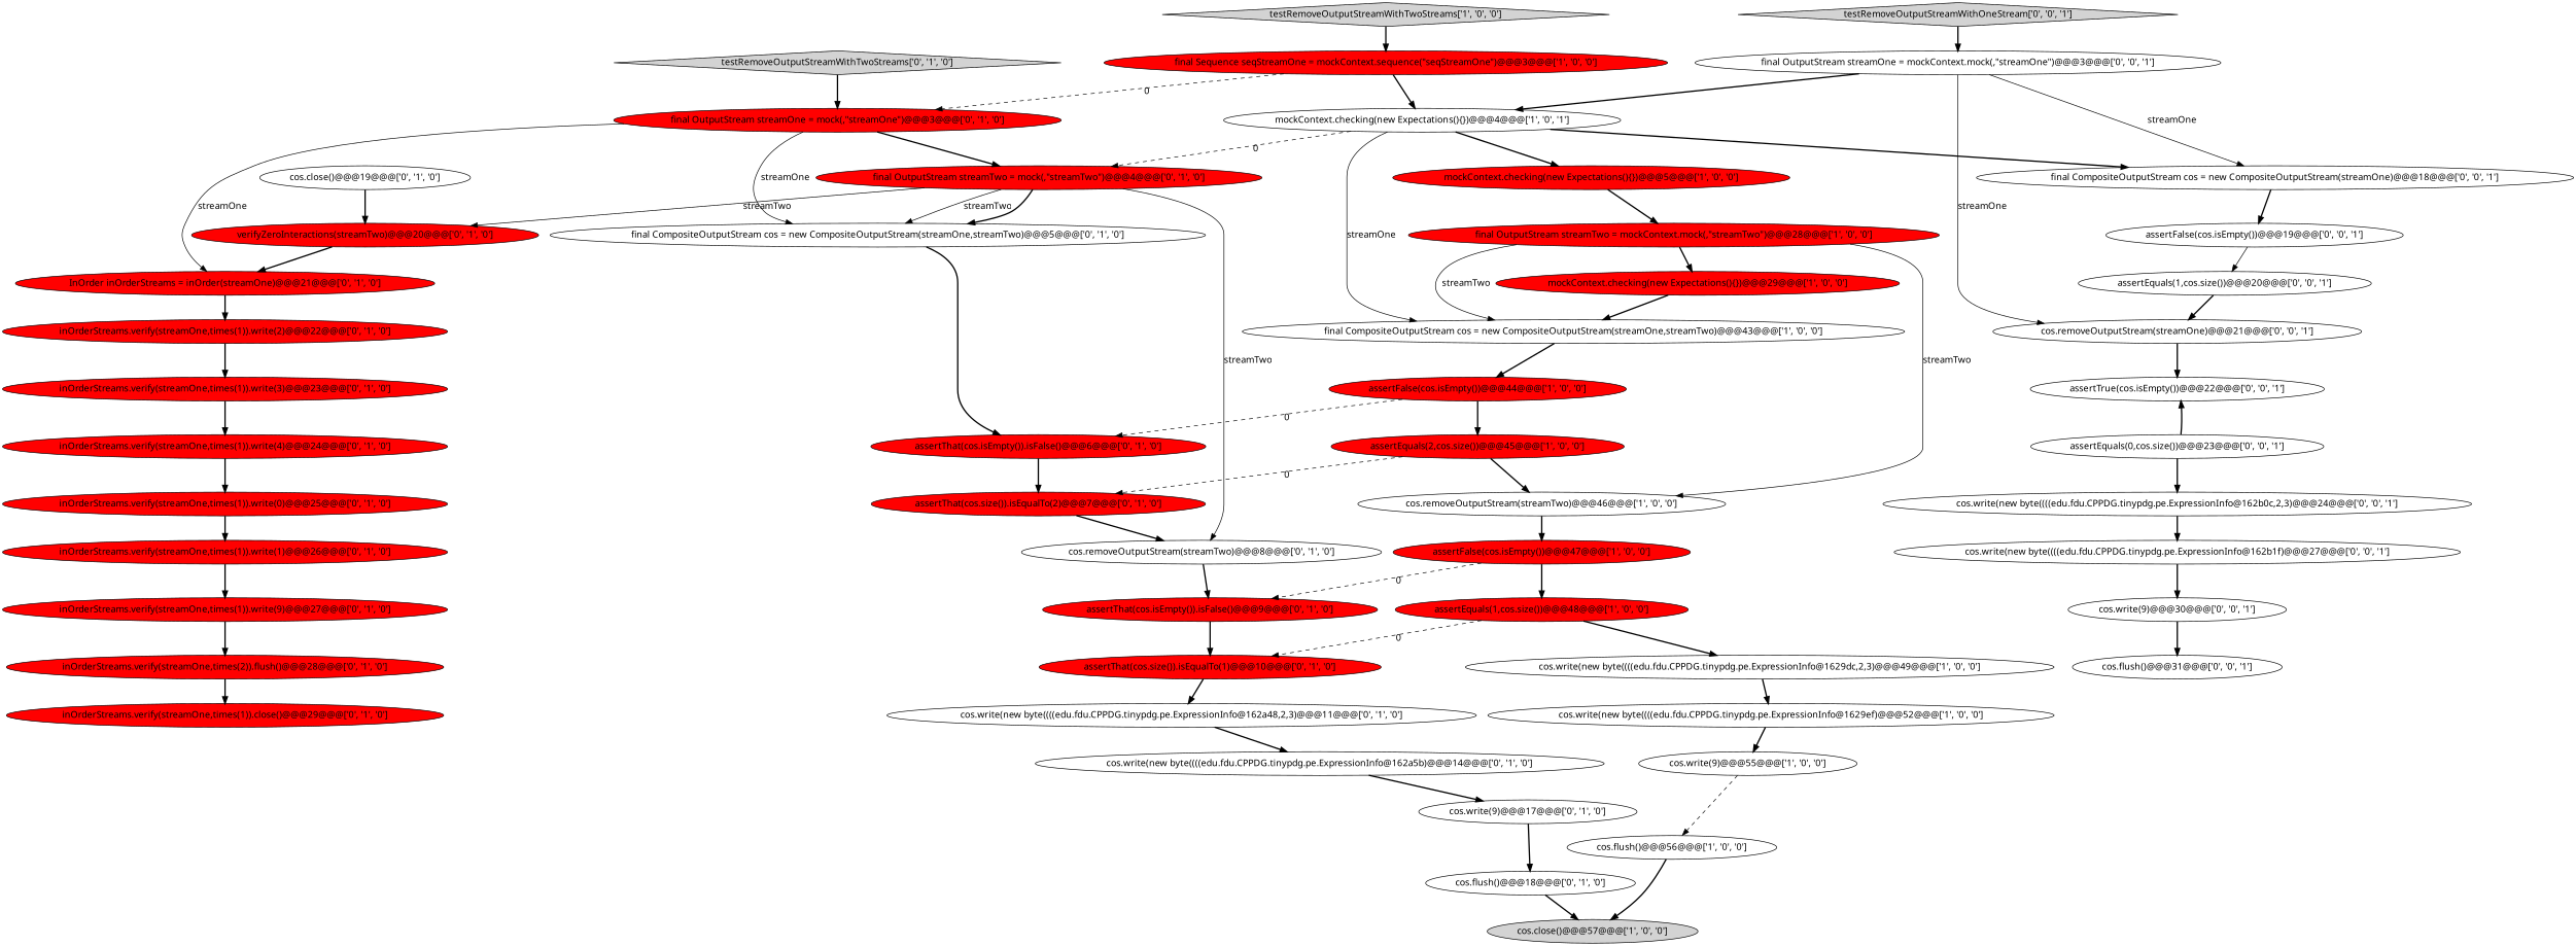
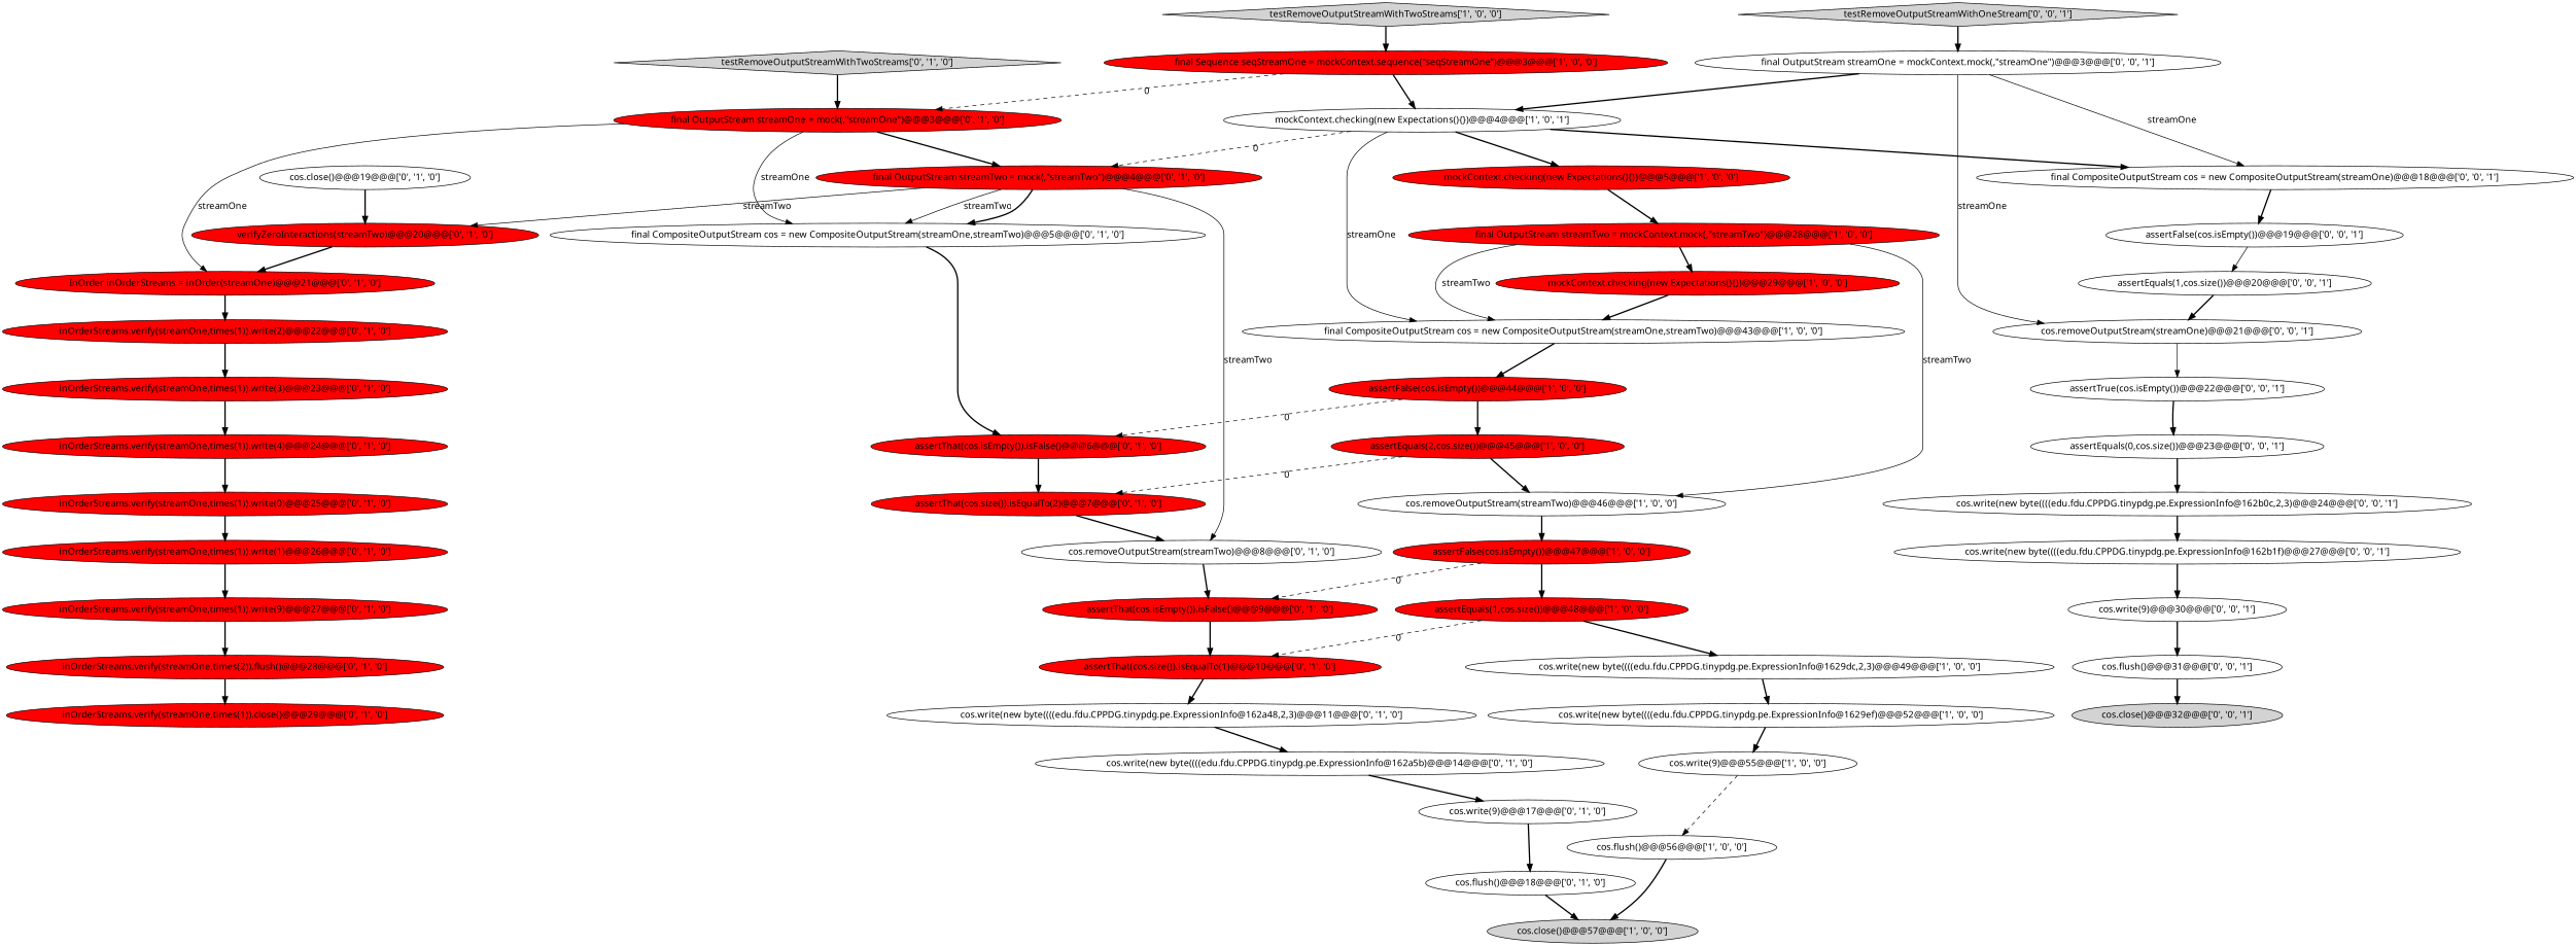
  digraph {
    fontname="Noto Sans"
    node [fillcolor=white fontname="Noto Sans" shape=ellipse style=filled]
    edge [fontname="Noto Sans" style=bold]
    n1 [label="cos.write(new byte((((edu.fdu.CPPDG.tinypdg.pe.ExpressionInfo@1629ef)@@@52@@@['1', '0', '0']"]
    n2 [label="cos.write(9)@@@55@@@['1', '0', '0']"]
    n3 [label="cos.flush()@@@56@@@['1', '0', '0']"]
    n4 [fillcolor=lightgray label="testRemoveOutputStreamWithTwoStreams['1', '0', '0']" shape=diamond]
    n5 [fillcolor=red label="final Sequence seqStreamOne = mockContext.sequence(\"seqStreamOne\")@@@3@@@['1', '0', '0']"]
    n6 [label="mockContext.checking(new Expectations(){})@@@4@@@['1', '0', '1']"]
    n7 [fillcolor=red label="final OutputStream streamOne = mock(,\"streamOne\")@@@3@@@['0', '1', '0']"]
    n8 [fillcolor=red label="inOrderStreams.verify(streamOne,times(1)).write(3)@@@23@@@['0', '1', '0']"]
    n9 [fillcolor=red label="inOrderStreams.verify(streamOne,times(1)).write(4)@@@24@@@['0', '1', '0']"]
    n10 [fillcolor=red label="inOrderStreams.verify(streamOne,times(1)).write(0)@@@25@@@['0', '1', '0']"]
    n11 [label="cos.write(9)@@@30@@@['0', '0', '1']"]
    n12 [label="cos.flush()@@@31@@@['0', '0', '1']"]
+   n13 [fillcolor=lightgray label="cos.close()@@@32@@@['0', '0', '1']"]
    n14 [fillcolor=red label="assertThat(cos.isEmpty()).isFalse()@@@9@@@['0', '1', '0']"]
    n15 [fillcolor=red label="assertThat(cos.size()).isEqualTo(1)@@@10@@@['0', '1', '0']"]
    n16 [label="cos.write(new byte((((edu.fdu.CPPDG.tinypdg.pe.ExpressionInfo@162a48,2,3)@@@11@@@['0', '1', '0']"]
    n17 [label="cos.write(new byte((((edu.fdu.CPPDG.tinypdg.pe.ExpressionInfo@162a5b)@@@14@@@['0', '1', '0']"]
    n18 [label="cos.write(9)@@@17@@@['0', '1', '0']"]
    n19 [fillcolor=red label="final OutputStream streamTwo = mock(,\"streamTwo\")@@@4@@@['0', '1', '0']"]
    n20 [label="final CompositeOutputStream cos = new CompositeOutputStream(streamOne,streamTwo)@@@43@@@['1', '0', '0']"]
    n21 [fillcolor=red label="mockContext.checking(new Expectations(){})@@@5@@@['1', '0', '0']"]
    n22 [label="final CompositeOutputStream cos = new CompositeOutputStream(streamOne)@@@18@@@['0', '0', '1']"]
    n23 [label="final CompositeOutputStream cos = new CompositeOutputStream(streamOne,streamTwo)@@@5@@@['0', '1', '0']"]
    n24 [fillcolor=red label="verifyZeroInteractions(streamTwo)@@@20@@@['0', '1', '0']"]
    n25 [label="cos.removeOutputStream(streamTwo)@@@8@@@['0', '1', '0']"]
    n26 [fillcolor=red label="assertFalse(cos.isEmpty())@@@44@@@['1', '0', '0']"]
    n27 [fillcolor=red label="final OutputStream streamTwo = mockContext.mock(,\"streamTwo\")@@@28@@@['1', '0', '0']"]
    n28 [label="assertFalse(cos.isEmpty())@@@19@@@['0', '0', '1']"]
    n29 [label="assertEquals(0,cos.size())@@@23@@@['0', '0', '1']"]
    n30 [label="cos.write(new byte((((edu.fdu.CPPDG.tinypdg.pe.ExpressionInfo@162b0c,2,3)@@@24@@@['0', '0', '1']"]
    n31 [label="cos.write(new byte((((edu.fdu.CPPDG.tinypdg.pe.ExpressionInfo@162b1f)@@@27@@@['0', '0', '1']"]
    n32 [label="cos.flush()@@@18@@@['0', '1', '0']"]
    n33 [fillcolor=lightgray label="cos.close()@@@57@@@['1', '0', '0']"]
    n34 [fillcolor=red label="inOrderStreams.verify(streamOne,times(1)).write(1)@@@26@@@['0', '1', '0']"]
    n35 [fillcolor=red label="inOrderStreams.verify(streamOne,times(1)).write(9)@@@27@@@['0', '1', '0']"]
    n36 [fillcolor=red label="inOrderStreams.verify(streamOne,times(2)).flush()@@@28@@@['0', '1', '0']"]
    n37 [fillcolor=red label="assertThat(cos.isEmpty()).isFalse()@@@6@@@['0', '1', '0']"]
    n38 [fillcolor=red label="InOrder inOrderStreams = inOrder(streamOne)@@@21@@@['0', '1', '0']"]
    n39 [fillcolor=red label="inOrderStreams.verify(streamOne,times(1)).write(2)@@@22@@@['0', '1', '0']"]
    n40 [label="assertEquals(1,cos.size())@@@20@@@['0', '0', '1']"]
    n41 [label="cos.removeOutputStream(streamOne)@@@21@@@['0', '0', '1']"]
    n42 [fillcolor=red label="assertThat(cos.size()).isEqualTo(2)@@@7@@@['0', '1', '0']"]
    n43 [fillcolor=red label="mockContext.checking(new Expectations(){})@@@29@@@['1', '0', '0']"]
    n44 [fillcolor=lightgray label="testRemoveOutputStreamWithOneStream['0', '0', '1']" shape=diamond]
    n45 [label="final OutputStream streamOne = mockContext.mock(,\"streamOne\")@@@3@@@['0', '0', '1']"]
    n46 [fillcolor=red label="inOrderStreams.verify(streamOne,times(1)).close()@@@29@@@['0', '1', '0']"]
    n47 [fillcolor=red label="assertEquals(2,cos.size())@@@45@@@['1', '0', '0']"]
    n48 [label="cos.removeOutputStream(streamTwo)@@@46@@@['1', '0', '0']"]
    n49 [label="cos.close()@@@19@@@['0', '1', '0']"]
    n50 [label="cos.write(new byte((((edu.fdu.CPPDG.tinypdg.pe.ExpressionInfo@1629dc,2,3)@@@49@@@['1', '0', '0']"]
    n51 [label="assertTrue(cos.isEmpty())@@@22@@@['0', '0', '1']"]
    n52 [fillcolor=red label="assertEquals(1,cos.size())@@@48@@@['1', '0', '0']"]
    n53 [fillcolor=red label="assertFalse(cos.isEmpty())@@@47@@@['1', '0', '0']"]
    n54 [fillcolor=lightgray label="testRemoveOutputStreamWithTwoStreams['0', '1', '0']" shape=diamond]
    n1 -> n2
    n2 -> n3 [style=dashed]
    n3 -> n33
    n4 -> n5
    n5 -> n6
    n5 -> n7 [label=0 style=dashed]
    n6 -> n19 [label=0 style=dashed]
    n6 -> n20 [label=streamOne style=solid]
    n6 -> n21
    n6 -> n22
    n7 -> n19
    n7 -> n23 [label=streamOne style=solid]
    n7 -> n38 [label=streamOne style=solid]
    n8 -> n9
    n9 -> n10
    n10 -> n34
    n11 -> n12
+   n12 -> n13
    n14 -> n15
    n15 -> n16
    n16 -> n17
    n17 -> n18
    n18 -> n32
    n19 -> n23 [label=streamTwo style=solid]
    n19 -> n23
    n19 -> n24 [label=streamTwo style=solid]
    n19 -> n25 [label=streamTwo style=solid]
    n20 -> n26
    n21 -> n27
    n22 -> n28
    n23 -> n37
    n24 -> n38
    n25 -> n14
    n26 -> n37 [label=0 style=dashed]
    n26 -> n47
    n27 -> n20 [label=streamTwo style=solid]
    n27 -> n43
    n27 -> n48 [label=streamTwo style=solid]
    n28 -> n40 [style=solid]
    n29 -> n30
    n30 -> n31
    n31 -> n11
    n32 -> n33
    n34 -> n35
    n35 -> n36
    n36 -> n46
    n37 -> n42
    n38 -> n39
    n39 -> n8
    n40 -> n41
-   n41 -> n51
+   n41 -> n51 [style=solid]
    n42 -> n25
    n43 -> n20
    n44 -> n45
    n45 -> n6
    n45 -> n22 [label=streamOne style=solid]
    n45 -> n41 [label=streamOne style=solid]
    n47 -> n42 [label=0 style=dashed]
    n47 -> n48
    n48 -> n53
    n49 -> n24
    n50 -> n1
-   n29 -> n51
+   n51 -> n29
    n52 -> n15 [label=0 style=dashed]
    n52 -> n50
    n53 -> n14 [label=0 style=dashed]
    n53 -> n52
    n54 -> n7
  }
